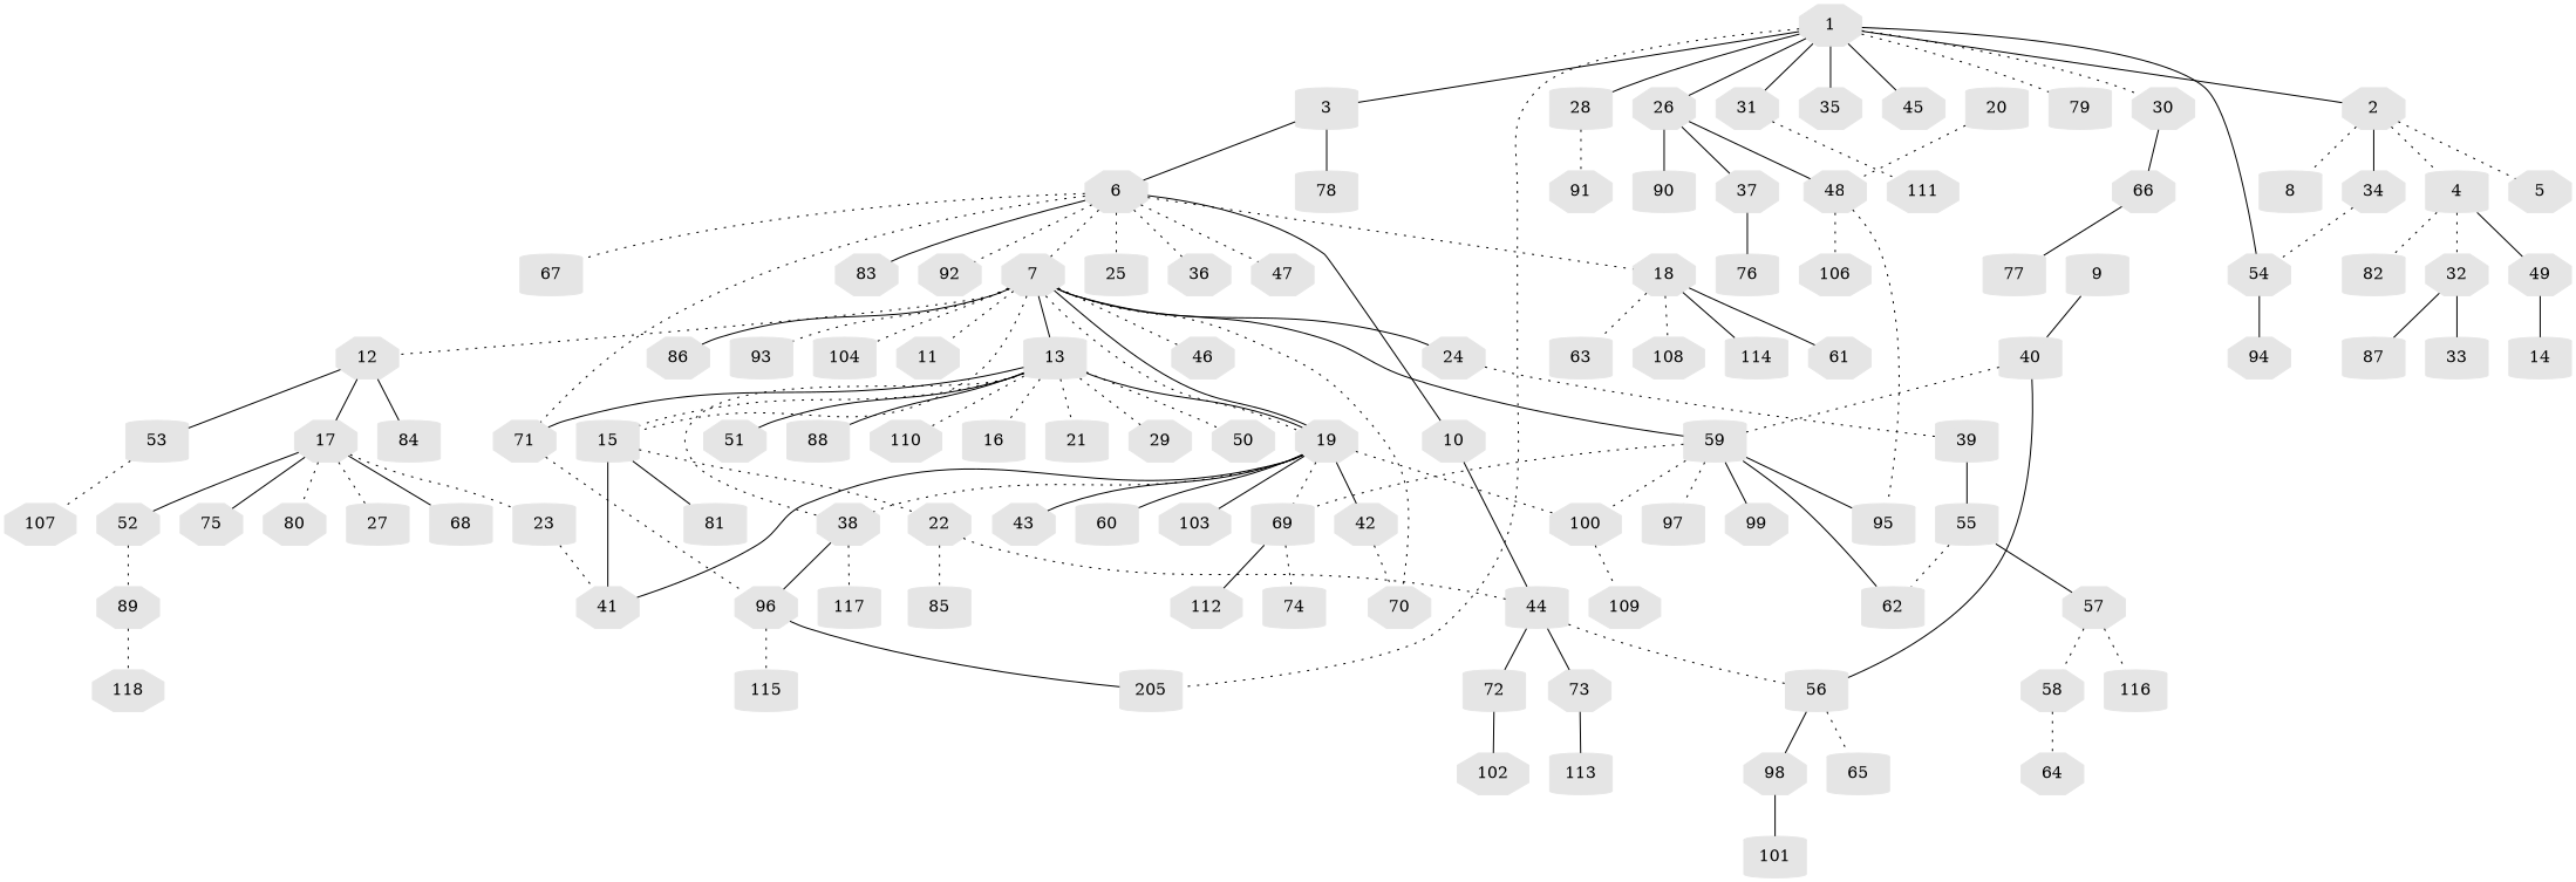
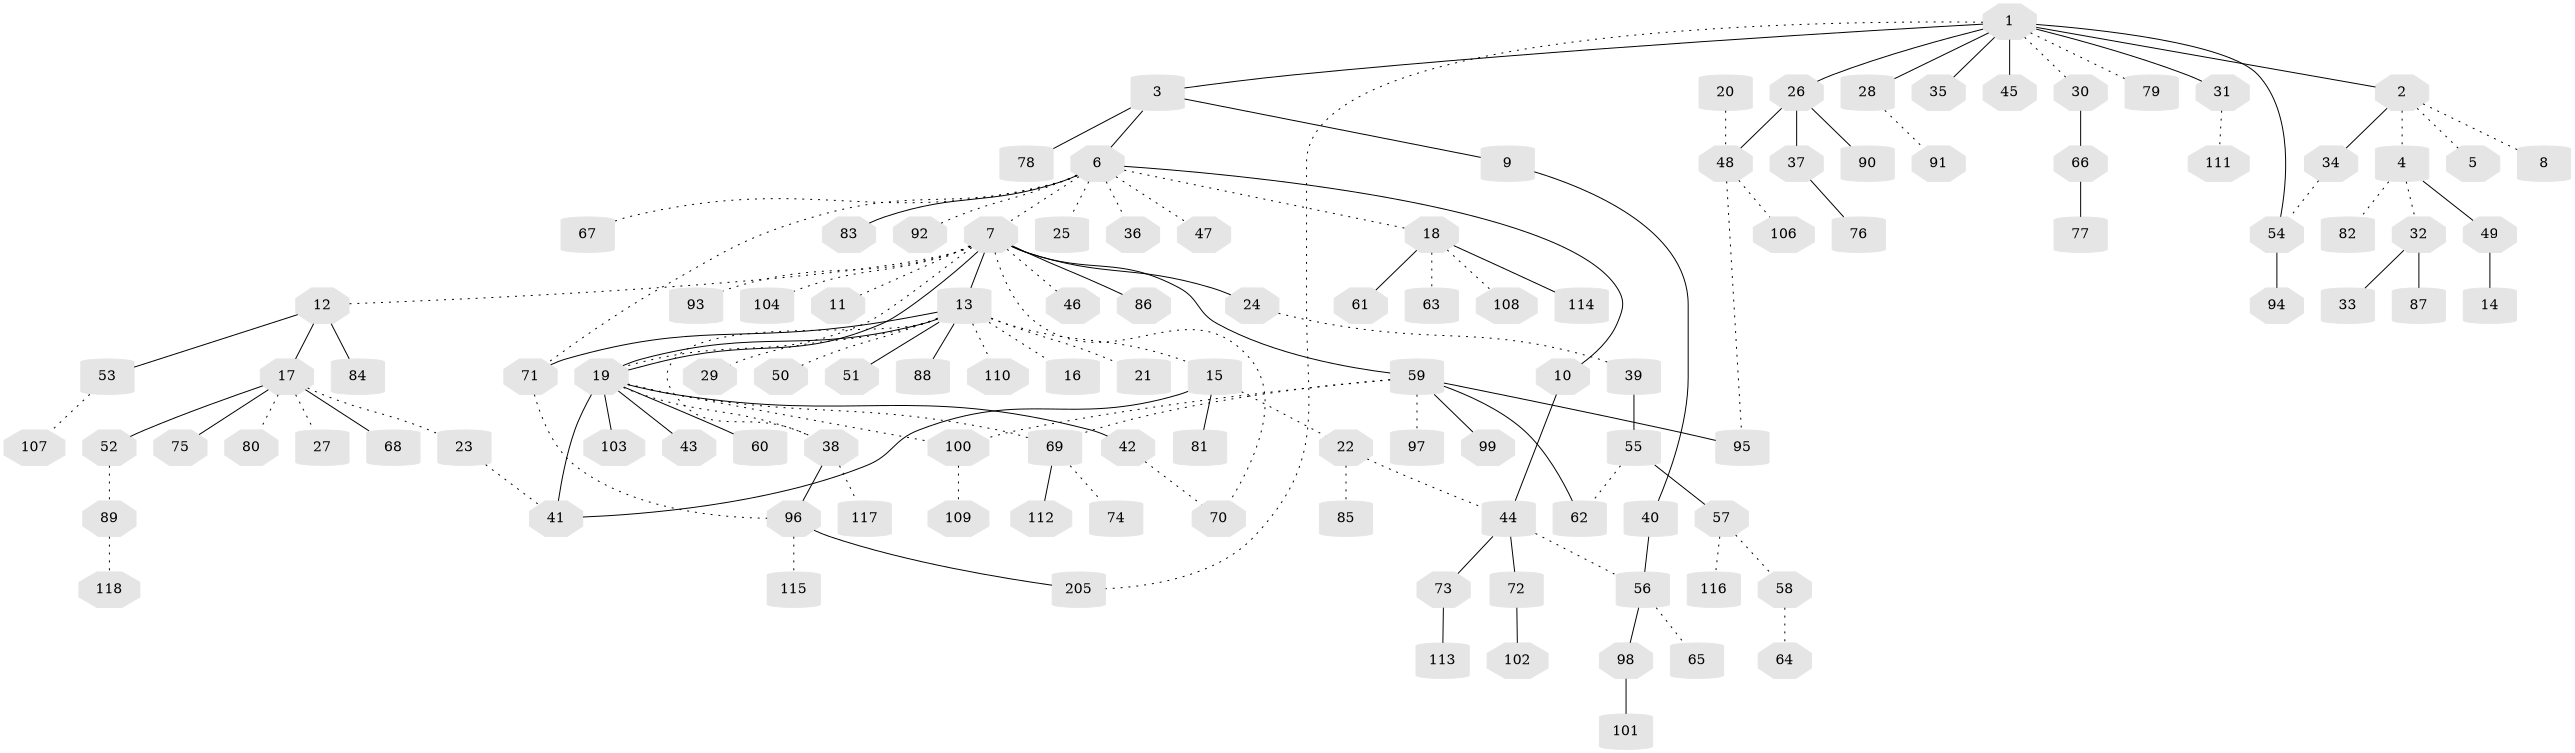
  graph {
    node [color=gray90 shape=octagon style=filled]
    edge [style=dotted]
    1
    2
    3 [shape=cylinder]
    26
    28 [shape=cylinder]
    30
    31
    35
    45
    54
    79 [shape=cylinder]
    n12 [label=205 shape=cylinder]
    4 [shape=cylinder]
    5
    8 [shape=cylinder]
    34
    6
    9 [shape=cylinder]
    78 [shape=cylinder]
    48
    37
    90 [shape=cylinder]
    91
    66
    111
    94
    32
    49
    82 [shape=cylinder]
    7
    10
    18
    25 [shape=cylinder]
    36
    47
    67 [shape=cylinder]
    71
    83
    92
    40 [shape=cylinder]
    14 [shape=cylinder]
    33 [shape=cylinder]
    87 [shape=cylinder]
    11
    12
    13 [shape=cylinder]
    15 [shape=cylinder]
    19
    24
    46
    59 [shape=cylinder]
    70
    86
    93 [shape=cylinder]
    104 [shape=cylinder]
    44 [shape=cylinder]
    61
    63 [shape=cylinder]
    108
    114 [shape=cylinder]
    96
    53 [shape=cylinder]
    17
    84 [shape=cylinder]
    16 [shape=cylinder]
    21 [shape=cylinder]
    29
    38
    50
    51
    88 [shape=cylinder]
    110
    22
    41
    81 [shape=cylinder]
    42
    43
    60 [shape=cylinder]
    69 [shape=cylinder]
    100
    103
    39 [shape=cylinder]
    95 [shape=cylinder]
    62 [shape=cylinder]
    97 [shape=cylinder]
    99
    56 [shape=cylinder]
    72 [shape=cylinder]
    73
    107
    23 [shape=cylinder]
    27 [shape=cylinder]
    52
    68 [shape=cylinder]
    75
    80
    117 [shape=cylinder]
    85 [shape=cylinder]
    89
    20 [shape=cylinder]
    74 [shape=cylinder]
    112
    109
    106
    55 [shape=cylinder]
    76 [shape=cylinder]
    77 [shape=cylinder]
    115 [shape=cylinder]
    57
    65 [shape=cylinder]
    98
    102
    113 [shape=cylinder]
    118
    58
    116 [shape=cylinder]
    101 [shape=cylinder]
    64
    1 -- 2 [style=solid]
    1 -- 3 [style=solid]
    1 -- 26 [style=solid]
    1 -- 28 [style=solid]
    1 -- 30
    1 -- 31 [style=solid]
    1 -- 35 [style=solid]
    1 -- 45 [style=solid]
    1 -- 54 [style=solid]
    1 -- 79
    1 -- n12
    2 -- 4
    2 -- 5
    2 -- 8
    2 -- 34 [style=solid]
    3 -- 6 [style=solid]
+   3 -- 9 [style=solid]
    3 -- 78 [style=solid]
    26 -- 48 [style=solid]
    26 -- 37 [style=solid]
    26 -- 90 [style=solid]
    28 -- 91
    30 -- 66 [style=solid]
    31 -- 111
    54 -- 94 [style=solid]
    4 -- 32
    4 -- 49 [style=solid]
    4 -- 82
    34 -- 54
    6 -- 7
    6 -- 10 [style=solid]
    6 -- 18
    6 -- 25
    6 -- 36
    6 -- 47
    6 -- 67
    6 -- 71
    6 -- 83 [style=solid]
    6 -- 92
    9 -- 40 [style=solid]
    48 -- 95
    48 -- 106
    37 -- 76 [style=solid]
    66 -- 77 [style=solid]
    32 -- 33 [style=solid]
    32 -- 87 [style=solid]
    49 -- 14 [style=solid]
    7 -- 11
    7 -- 12
    7 -- 13 [style=solid]
-   7 -- 15
    7 -- 19
    7 -- 19 [style=solid]
    7 -- 24 [style=solid]
    7 -- 46
    7 -- 59 [style=solid]
    7 -- 70
    7 -- 86 [style=solid]
    7 -- 93
    7 -- 104
    10 -- 44 [style=solid]
    18 -- 61 [style=solid]
    18 -- 63
    18 -- 108
    18 -- 114 [style=solid]
    71 -- 96
-   40 -- 59
    40 -- 56 [style=solid]
    12 -- 53 [style=solid]
    12 -- 17 [style=solid]
    12 -- 84 [style=solid]
    13 -- 71 [style=solid]
    13 -- 15
    13 -- 19 [style=solid]
    13 -- 16
    13 -- 21
    13 -- 29
    13 -- 38
    13 -- 50
    13 -- 51 [style=solid]
    13 -- 88 [style=solid]
    13 -- 110
    15 -- 22
    15 -- 41 [style=solid]
    15 -- 81 [style=solid]
    19 -- 38
    19 -- 41 [style=solid]
    19 -- 42 [style=solid]
    19 -- 43 [style=solid]
    19 -- 60 [style=solid]
    19 -- 69
    19 -- 100
    19 -- 103 [style=solid]
    24 -- 39
    59 -- 69
    59 -- 100
    59 -- 95 [style=solid]
    59 -- 62 [style=solid]
    59 -- 97
    59 -- 99 [style=solid]
    44 -- 56
    44 -- 72 [style=solid]
    44 -- 73 [style=solid]
    96 -- n12 [style=solid]
    96 -- 115
    53 -- 107
    17 -- 23
    17 -- 27
    17 -- 52 [style=solid]
    17 -- 68 [style=solid]
    17 -- 75 [style=solid]
    17 -- 80
    38 -- 96 [style=solid]
    38 -- 117
    22 -- 44
    22 -- 85
    42 -- 70
    69 -- 74
    69 -- 112 [style=solid]
    100 -- 109
    39 -- 55 [style=solid]
    56 -- 65
    56 -- 98 [style=solid]
    72 -- 102 [style=solid]
    73 -- 113 [style=solid]
    23 -- 41
    52 -- 89
    89 -- 118
    20 -- 48
    55 -- 62
    55 -- 57 [style=solid]
    57 -- 58
    57 -- 116
    98 -- 101 [style=solid]
    58 -- 64
  }
